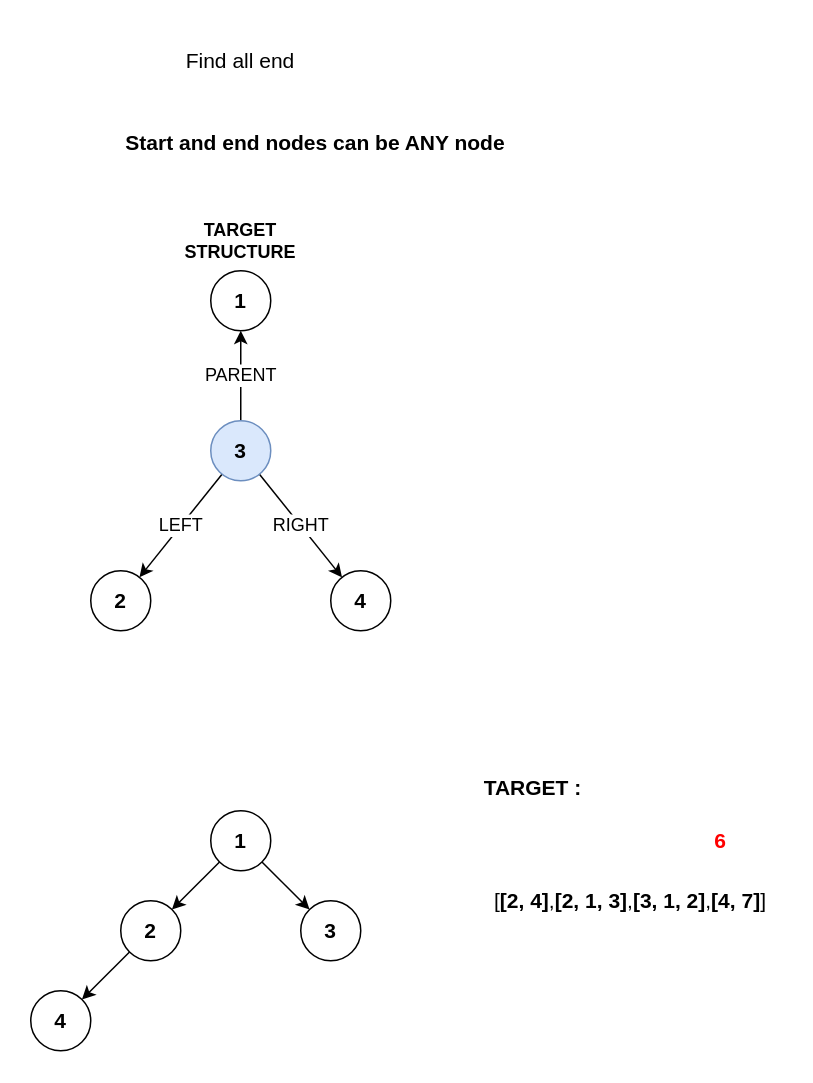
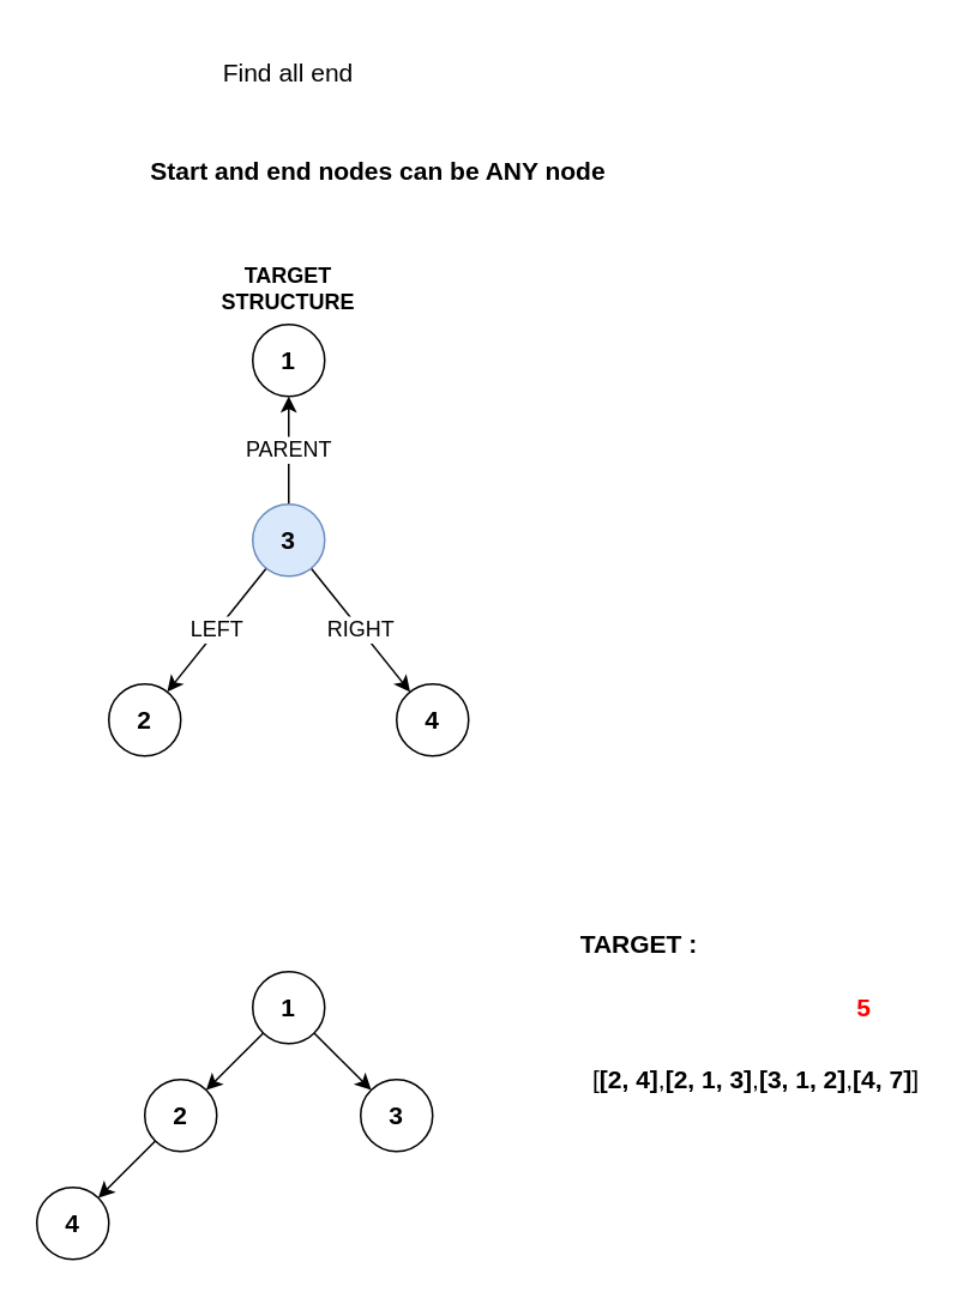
  <mxCell id="0" />
  <mxCell id="1" parent="0" />
  <mxCell id="2" style="rounded=0;orthogonalLoop=1;jettySize=auto;html=1;fontSize=14;" edge="1" parent="1" source="4" target="6"><mxGeometry relative="1" as="geometry" /></mxCell>
  <mxCell id="3" style="edgeStyle=none;rounded=0;orthogonalLoop=1;jettySize=auto;html=1;fontSize=14;" edge="1" parent="1" source="4" target="7"><mxGeometry relative="1" as="geometry" /></mxCell>
  <mxCell id="4" value="1" style="ellipse;whiteSpace=wrap;html=1;aspect=fixed;fontSize=14;fontStyle=1" vertex="1" parent="1"><mxGeometry x="140" y="540" width="40" height="40" as="geometry" /></mxCell>
  <mxCell id="5" style="edgeStyle=none;rounded=0;orthogonalLoop=1;jettySize=auto;html=1;fontSize=14;" edge="1" parent="1" source="6" target="8"><mxGeometry relative="1" as="geometry" /></mxCell>
  <mxCell id="6" value="2" style="ellipse;whiteSpace=wrap;html=1;aspect=fixed;fontSize=14;fontStyle=1" vertex="1" parent="1"><mxGeometry x="80" y="600" width="40" height="40" as="geometry" /></mxCell>
  <mxCell id="7" value="3" style="ellipse;whiteSpace=wrap;html=1;aspect=fixed;fontSize=14;fontStyle=1" vertex="1" parent="1"><mxGeometry x="200" y="600" width="40" height="40" as="geometry" /></mxCell>
  <mxCell id="8" value="4" style="ellipse;whiteSpace=wrap;html=1;aspect=fixed;fontSize=14;fontStyle=1" vertex="1" parent="1"><mxGeometry x="20" y="660" width="40" height="40" as="geometry" /></mxCell>
  <mxCell id="9" value="Find all end" style="text;html=1;strokeColor=none;fillColor=none;align=center;verticalAlign=middle;whiteSpace=wrap;rounded=0;fontSize=14;" vertex="1" parent="1"><mxGeometry x="20" width="280" height="40" as="geometry" y="20" /></mxCell>
  <mxCell id="10" value="Start and end nodes can be ANY node" style="text;html=1;strokeColor=none;fillColor=none;align=center;verticalAlign=middle;whiteSpace=wrap;rounded=0;fontSize=14;fontStyle=1" vertex="1" parent="1"><mxGeometry x="70" y="75" width="280" height="40" as="geometry" /></mxCell>
  <mxCell id="11" value="[&lt;b&gt;[2, 4]&lt;/b&gt;,&lt;b&gt;[2, 1, 3]&lt;/b&gt;,&lt;b&gt;[3, 1, 2]&lt;/b&gt;,&lt;b&gt;[4, 7]&lt;/b&gt;]" style="text;html=1;strokeColor=none;fillColor=none;align=center;verticalAlign=middle;whiteSpace=wrap;rounded=0;fontSize=14;" vertex="1" parent="1"><mxGeometry x="320" y="580" width="200" height="40" as="geometry" /></mxCell>
  <mxCell id="12" value="TARGET :" style="text;html=1;strokeColor=none;fillColor=none;align=center;verticalAlign=middle;whiteSpace=wrap;rounded=0;fontSize=14;fontStyle=1" vertex="1" parent="1"><mxGeometry x="315" y="505" width="80" height="40" as="geometry" /></mxCell>
- <mxCell id="13" value="6" style="text;html=1;strokeColor=none;fillColor=none;align=center;verticalAlign=middle;whiteSpace=wrap;rounded=0;fontSize=14;fontStyle=1;fontColor=#FF0000;" vertex="1" parent="1"><mxGeometry x="460" y="540" width="40" height="40" as="geometry" /></mxCell>
+ <mxCell id="13" value="5" style="text;html=1;strokeColor=none;fillColor=none;align=center;verticalAlign=middle;whiteSpace=wrap;rounded=0;fontSize=14;fontStyle=1;fontColor=#FF0000;" vertex="1" parent="1"><mxGeometry x="460" y="540" width="40" height="40" as="geometry" /></mxCell>
  <mxCell id="14" value="PARENT" style="edgeStyle=none;rounded=0;orthogonalLoop=1;jettySize=auto;html=1;fontSize=12;fontColor=#000000;" edge="1" parent="1" source="17" target="18"><mxGeometry relative="1" as="geometry" /></mxCell>
  <mxCell id="15" value="LEFT" style="edgeStyle=none;rounded=0;orthogonalLoop=1;jettySize=auto;html=1;fontSize=12;fontColor=#000000;" edge="1" parent="1" source="17" target="19"><mxGeometry relative="1" as="geometry" /></mxCell>
  <mxCell id="16" value="RIGHT" style="edgeStyle=none;rounded=0;orthogonalLoop=1;jettySize=auto;html=1;fontSize=12;fontColor=#000000;" edge="1" parent="1" source="17" target="20"><mxGeometry relative="1" as="geometry" /></mxCell>
  <mxCell id="17" value="3" style="ellipse;whiteSpace=wrap;html=1;aspect=fixed;fontSize=14;fontStyle=1;fillColor=#dae8fc;strokeColor=#6c8ebf;" vertex="1" parent="1"><mxGeometry x="140" y="280" width="40" height="40" as="geometry" /></mxCell>
  <mxCell id="18" value="1" style="ellipse;whiteSpace=wrap;html=1;aspect=fixed;fontSize=14;fontStyle=1" vertex="1" parent="1"><mxGeometry x="140" y="180" width="40" height="40" as="geometry" /></mxCell>
  <mxCell id="19" value="2" style="ellipse;whiteSpace=wrap;html=1;aspect=fixed;fontSize=14;fontStyle=1" vertex="1" parent="1"><mxGeometry x="60" y="380" width="40" height="40" as="geometry" /></mxCell>
  <mxCell id="20" value="4" style="ellipse;whiteSpace=wrap;html=1;aspect=fixed;fontSize=14;fontStyle=1" vertex="1" parent="1"><mxGeometry x="220" y="380" width="40" height="40" as="geometry" /></mxCell>
  <mxCell id="21" value="TARGET STRUCTURE" style="text;html=1;strokeColor=none;fillColor=none;align=center;verticalAlign=middle;whiteSpace=wrap;rounded=0;dashed=1;fontSize=12;fontColor=#000000;fontStyle=1" vertex="1" parent="1"><mxGeometry x="100" y="140" width="120" height="40" as="geometry" /></mxCell>
